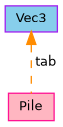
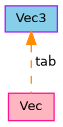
  digraph {
    node [fontname=Helvetica fontsize=10 shape=record style=filled]
-   n1 [color=deeppink fillcolor=lightpink fontcolor=black height=0.2 label=Pile width=0.4]
+   n1 [color=deeppink fillcolor=lightpink fontcolor=black height=0.2 label=Vec width=0.4]
    n2 [color=purple fillcolor=skyblue height=0.2 label=Vec3 width=0.4]
    n2 -> n1 [color=darkorange dir=back fontname=Helvetica fontsize=10 label=" tab" labelfontname=Helvetica labelfontsize=10 style=dashed]
  }
